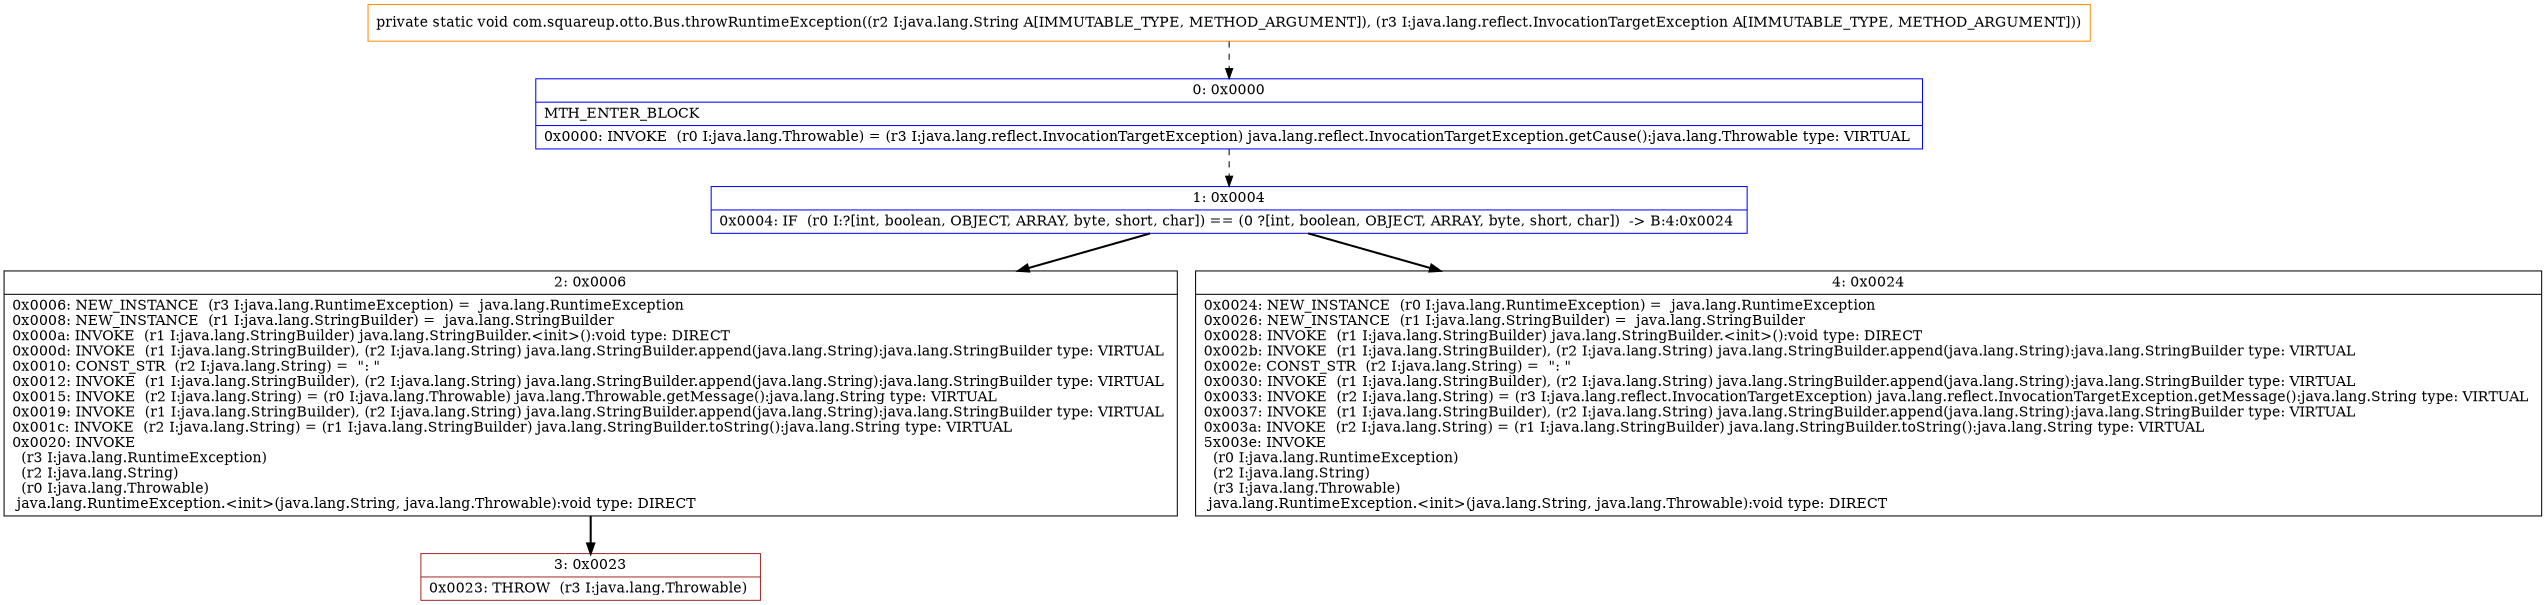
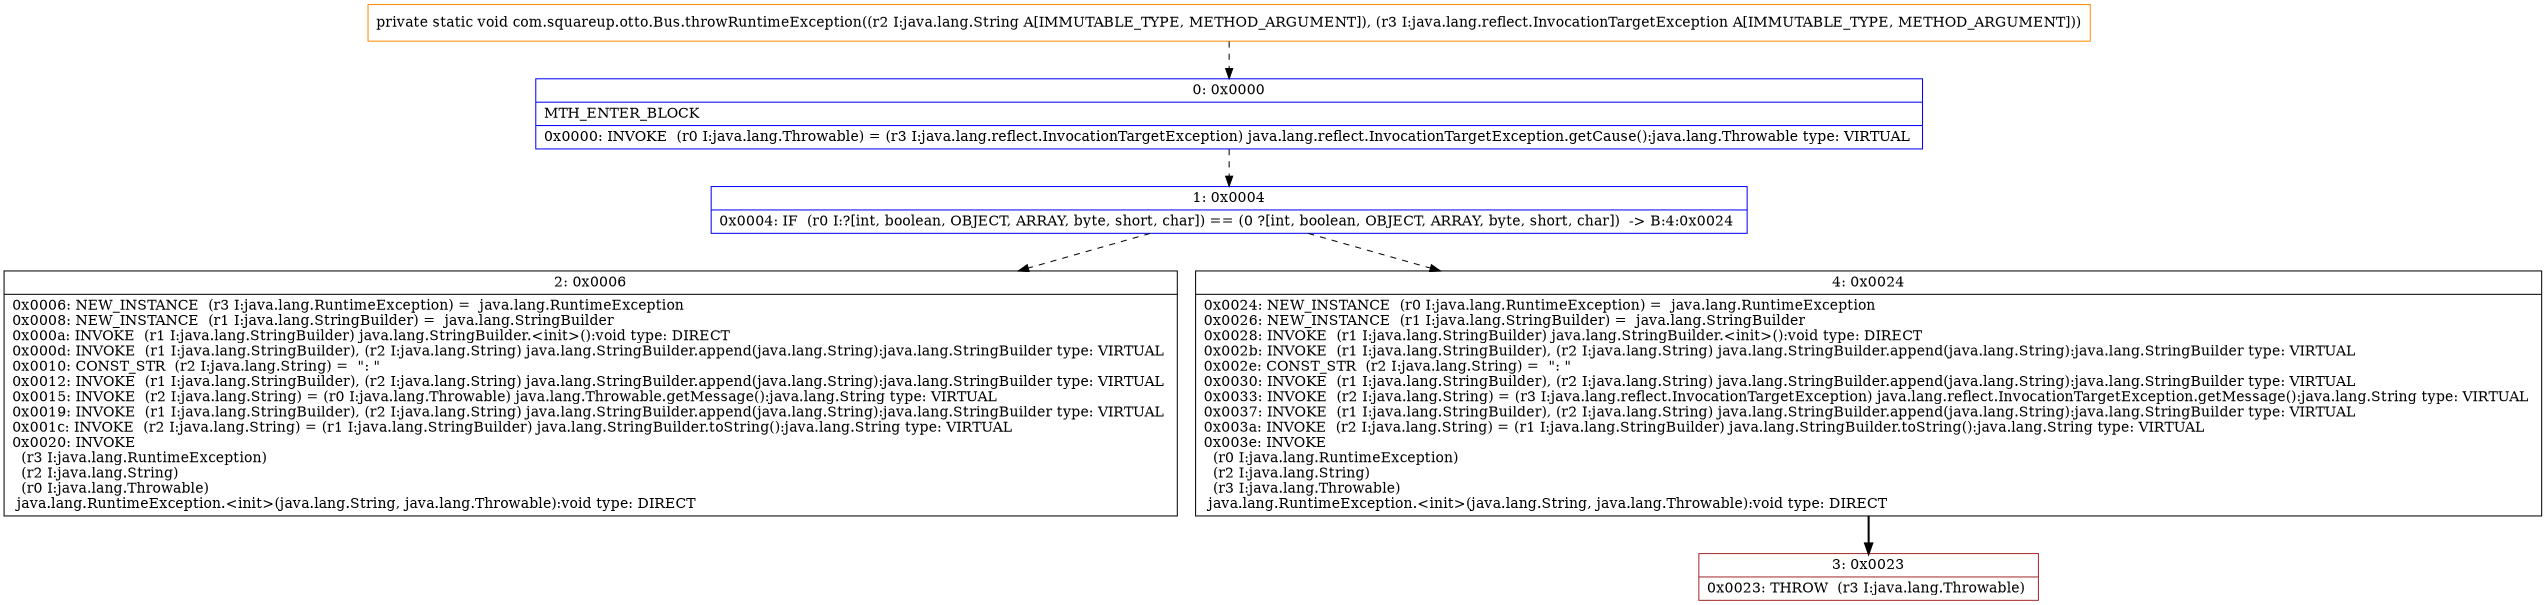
  digraph {
    node [color=blue shape=record]
    edge [style=dashed]
    n1 [label="{0\:\ 0x0000|MTH_ENTER_BLOCK\l|0x0000: INVOKE  (r0 I:java.lang.Throwable) = (r3 I:java.lang.reflect.InvocationTargetException) java.lang.reflect.InvocationTargetException.getCause():java.lang.Throwable type: VIRTUAL \l}"]
    n2 [label="{1\:\ 0x0004|0x0004: IF  (r0 I:?[int, boolean, OBJECT, ARRAY, byte, short, char]) == (0 ?[int, boolean, OBJECT, ARRAY, byte, short, char])  \-\> B:4:0x0024 \l}"]
    n3 [color=black label="{2\:\ 0x0006|0x0006: NEW_INSTANCE  (r3 I:java.lang.RuntimeException) =  java.lang.RuntimeException \l0x0008: NEW_INSTANCE  (r1 I:java.lang.StringBuilder) =  java.lang.StringBuilder \l0x000a: INVOKE  (r1 I:java.lang.StringBuilder) java.lang.StringBuilder.\<init\>():void type: DIRECT \l0x000d: INVOKE  (r1 I:java.lang.StringBuilder), (r2 I:java.lang.String) java.lang.StringBuilder.append(java.lang.String):java.lang.StringBuilder type: VIRTUAL \l0x0010: CONST_STR  (r2 I:java.lang.String) =  \": \" \l0x0012: INVOKE  (r1 I:java.lang.StringBuilder), (r2 I:java.lang.String) java.lang.StringBuilder.append(java.lang.String):java.lang.StringBuilder type: VIRTUAL \l0x0015: INVOKE  (r2 I:java.lang.String) = (r0 I:java.lang.Throwable) java.lang.Throwable.getMessage():java.lang.String type: VIRTUAL \l0x0019: INVOKE  (r1 I:java.lang.StringBuilder), (r2 I:java.lang.String) java.lang.StringBuilder.append(java.lang.String):java.lang.StringBuilder type: VIRTUAL \l0x001c: INVOKE  (r2 I:java.lang.String) = (r1 I:java.lang.StringBuilder) java.lang.StringBuilder.toString():java.lang.String type: VIRTUAL \l0x0020: INVOKE  \l  (r3 I:java.lang.RuntimeException)\l  (r2 I:java.lang.String)\l  (r0 I:java.lang.Throwable)\l java.lang.RuntimeException.\<init\>(java.lang.String, java.lang.Throwable):void type: DIRECT \l}"]
-   n4 [color=black label="{4\:\ 0x0024|0x0024: NEW_INSTANCE  (r0 I:java.lang.RuntimeException) =  java.lang.RuntimeException \l0x0026: NEW_INSTANCE  (r1 I:java.lang.StringBuilder) =  java.lang.StringBuilder \l0x0028: INVOKE  (r1 I:java.lang.StringBuilder) java.lang.StringBuilder.\<init\>():void type: DIRECT \l0x002b: INVOKE  (r1 I:java.lang.StringBuilder), (r2 I:java.lang.String) java.lang.StringBuilder.append(java.lang.String):java.lang.StringBuilder type: VIRTUAL \l0x002e: CONST_STR  (r2 I:java.lang.String) =  \": \" \l0x0030: INVOKE  (r1 I:java.lang.StringBuilder), (r2 I:java.lang.String) java.lang.StringBuilder.append(java.lang.String):java.lang.StringBuilder type: VIRTUAL \l0x0033: INVOKE  (r2 I:java.lang.String) = (r3 I:java.lang.reflect.InvocationTargetException) java.lang.reflect.InvocationTargetException.getMessage():java.lang.String type: VIRTUAL \l0x0037: INVOKE  (r1 I:java.lang.StringBuilder), (r2 I:java.lang.String) java.lang.StringBuilder.append(java.lang.String):java.lang.StringBuilder type: VIRTUAL \l0x003a: INVOKE  (r2 I:java.lang.String) = (r1 I:java.lang.StringBuilder) java.lang.StringBuilder.toString():java.lang.String type: VIRTUAL \l5x003e: INVOKE  \l  (r0 I:java.lang.RuntimeException)\l  (r2 I:java.lang.String)\l  (r3 I:java.lang.Throwable)\l java.lang.RuntimeException.\<init\>(java.lang.String, java.lang.Throwable):void type: DIRECT \l}"]
+   n4 [color=black label="{4\:\ 0x0024|0x0024: NEW_INSTANCE  (r0 I:java.lang.RuntimeException) =  java.lang.RuntimeException \l0x0026: NEW_INSTANCE  (r1 I:java.lang.StringBuilder) =  java.lang.StringBuilder \l0x0028: INVOKE  (r1 I:java.lang.StringBuilder) java.lang.StringBuilder.\<init\>():void type: DIRECT \l0x002b: INVOKE  (r1 I:java.lang.StringBuilder), (r2 I:java.lang.String) java.lang.StringBuilder.append(java.lang.String):java.lang.StringBuilder type: VIRTUAL \l0x002e: CONST_STR  (r2 I:java.lang.String) =  \": \" \l0x0030: INVOKE  (r1 I:java.lang.StringBuilder), (r2 I:java.lang.String) java.lang.StringBuilder.append(java.lang.String):java.lang.StringBuilder type: VIRTUAL \l0x0033: INVOKE  (r2 I:java.lang.String) = (r3 I:java.lang.reflect.InvocationTargetException) java.lang.reflect.InvocationTargetException.getMessage():java.lang.String type: VIRTUAL \l0x0037: INVOKE  (r1 I:java.lang.StringBuilder), (r2 I:java.lang.String) java.lang.StringBuilder.append(java.lang.String):java.lang.StringBuilder type: VIRTUAL \l0x003a: INVOKE  (r2 I:java.lang.String) = (r1 I:java.lang.StringBuilder) java.lang.StringBuilder.toString():java.lang.String type: VIRTUAL \l0x003e: INVOKE  \l  (r0 I:java.lang.RuntimeException)\l  (r2 I:java.lang.String)\l  (r3 I:java.lang.Throwable)\l java.lang.RuntimeException.\<init\>(java.lang.String, java.lang.Throwable):void type: DIRECT \l}"]
    n5 [color=brown label="{3\:\ 0x0023|0x0023: THROW  (r3 I:java.lang.Throwable) \l}"]
    n6 [color=darkorange label="{private static void com.squareup.otto.Bus.throwRuntimeException((r2 I:java.lang.String A[IMMUTABLE_TYPE, METHOD_ARGUMENT]), (r3 I:java.lang.reflect.InvocationTargetException A[IMMUTABLE_TYPE, METHOD_ARGUMENT])) }"]
    n1 -> n2
-   n2 -> n3 [style=bold]
-   n2 -> n4 [style=bold]
-   n3 -> n5 [style=bold]
+   n2 -> n3
+   n2 -> n4
+   n4 -> n5 [style=bold]
    n6 -> n1
  }
